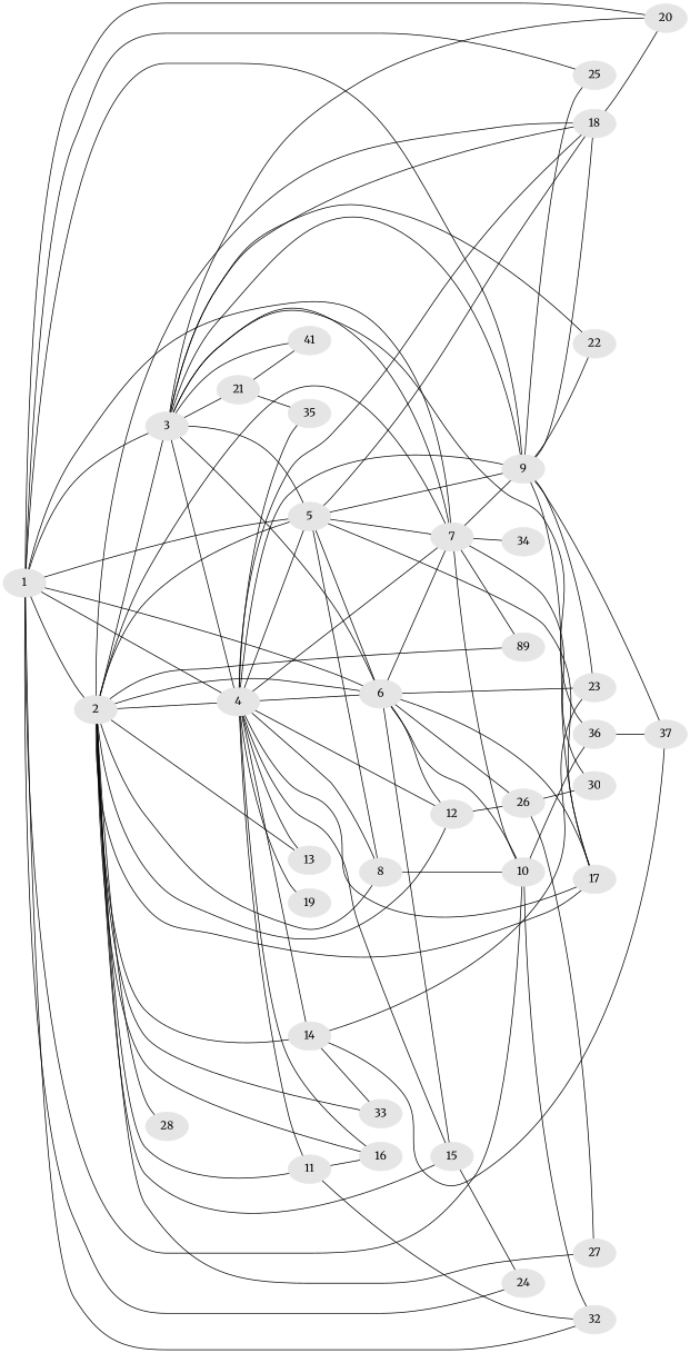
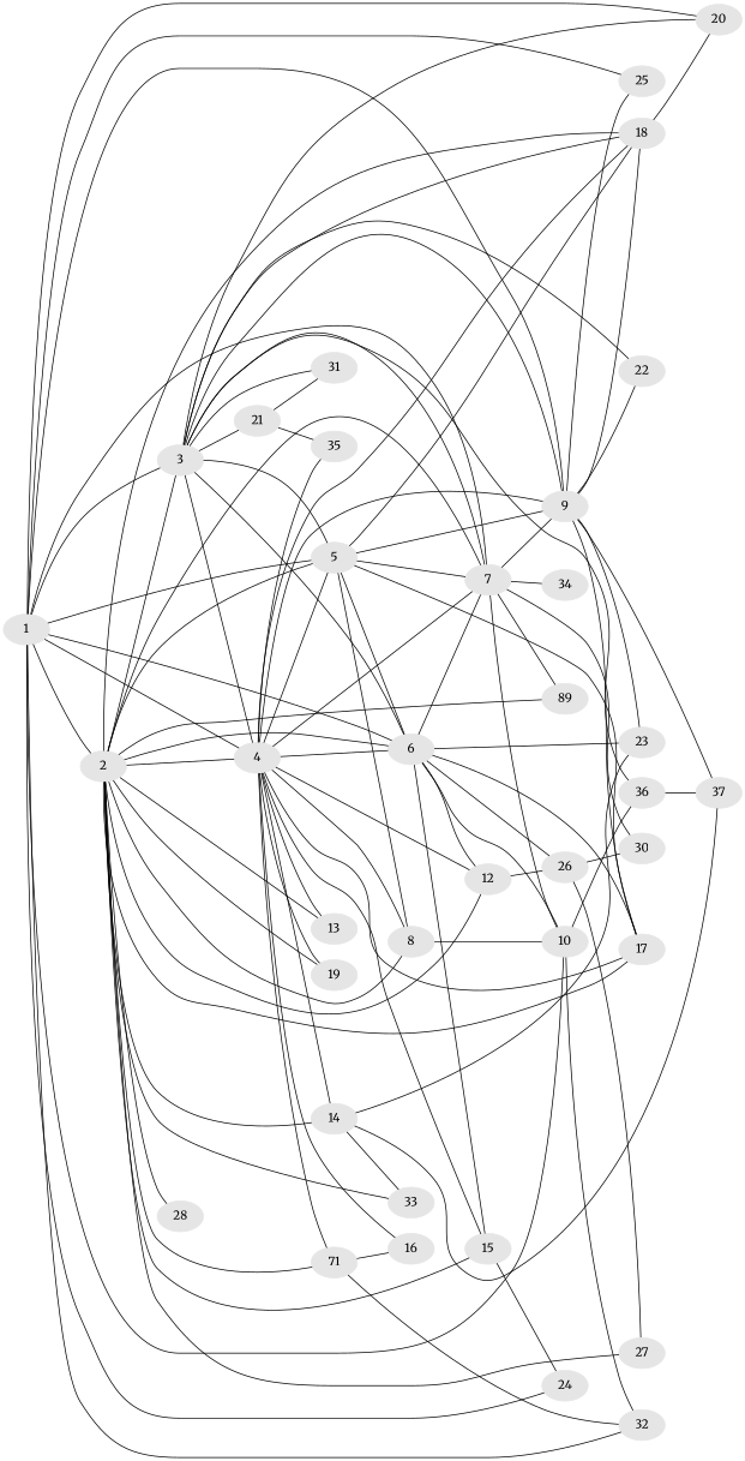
  graph {
    fontname=Merriweather
    rankdir=LR
    node [color=gray90 fontname=Merriweather style=filled]
    edge [fontname=Merriweather weight=1.0]
    1
    2
    3
    4
    5
    6
    7
    9
    10
    20
    24
    25
    32
    8
-   11
+   11 [label=71]
    12
    13
    14
    15
    17
    18
    19
    27
    28
    n25 [label=89]
    33
    21
    22
-   31 [label=41]
+   31
    36
    16
    35
    23
    26
    30
    34
    37
    1 -- 2 [weight=4.0]
    1 -- 3 [weight=2.0]
    1 -- 4 [weight=4.0]
    1 -- 5 [weight=2.0]
    1 -- 6 [weight=2.0]
    1 -- 7 [weight=3.0]
    1 -- 9 [weight=4.0]
    1 -- 10 [weight=4.0]
    1 -- 20 [weight=2.0]
    1 -- 24
    1 -- 25
    1 -- 32
    2 -- 3 [weight=2.0]
    2 -- 4 [weight=4.0]
    2 -- 5 [weight=2.0]
    2 -- 6 [weight=3.0]
    2 -- 7 [weight=2.0]
    2 -- 8 [weight=2.0]
    2 -- 11
    2 -- 12
    2 -- 13
    2 -- 14
    2 -- 15 [weight=2.0]
    2 -- 17 [weight=2.0]
    2 -- 18 [weight=2.0]
-   2 -- 16
+   2 -- 19
    2 -- 27
    2 -- 28
    2 -- n25
    2 -- 33
    3 -- 4 [weight=2.0]
    3 -- 5
    3 -- 6 [weight=2.0]
    3 -- 7
    3 -- 9
    3 -- 20
    3 -- 18
    3 -- 21
    3 -- 22
    3 -- 31
    3 -- 36
    4 -- 5 [weight=3.0]
    4 -- 6 [weight=2.0]
    4 -- 7 [weight=2.0]
    4 -- 9 [weight=2.0]
    4 -- 8
    4 -- 11
    4 -- 12
    4 -- 13
    4 -- 14
    4 -- 15
    4 -- 17
    4 -- 18
    4 -- 19
    4 -- 16
    4 -- 35
    5 -- 6
    5 -- 7
    5 -- 9 [weight=10.0]
    5 -- 8
    5 -- 17
    5 -- 18
    6 -- 7
    6 -- 10
    6 -- 12
    6 -- 15
    6 -- 17
    6 -- 23
    6 -- 26
    7 -- 9
    7 -- 10
    7 -- n25
    7 -- 30
    7 -- 34
    9 -- 25
    9 -- 17
    9 -- 18
    9 -- 22
    9 -- 23
    9 -- 37
    10 -- 32
    10 -- 36
    8 -- 10
    11 -- 32
    11 -- 16
    12 -- 26
    14 -- 33
    14 -- 23
    14 -- 37
    15 -- 24
    18 -- 20
    21 -- 31
    21 -- 35
    36 -- 37
    26 -- 27
    26 -- 30
  }
